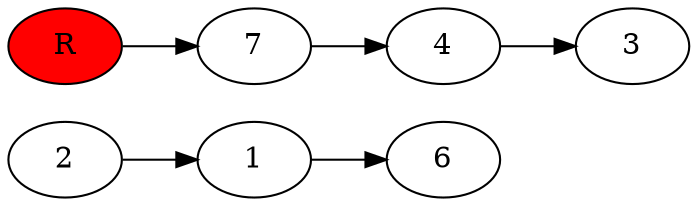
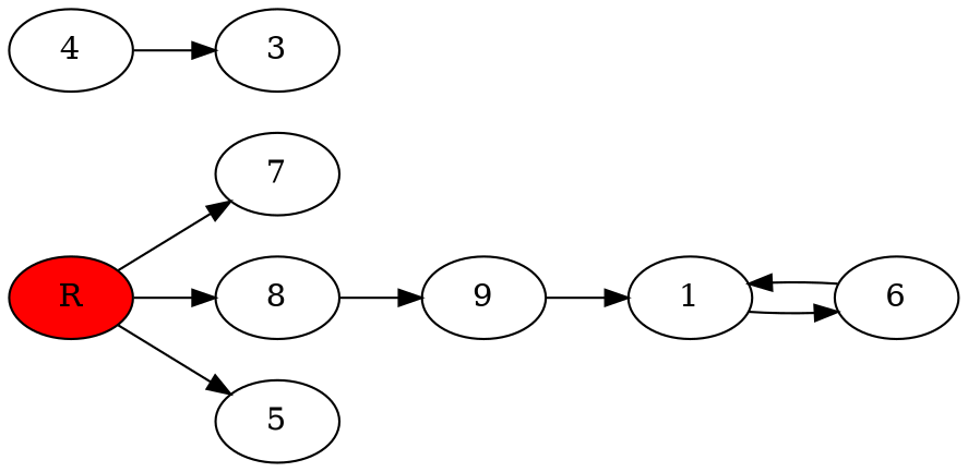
  digraph {
    rankdir=LR
    1
    6
-   2
+   2 [label=9]
    4
    3
    7
+   8
    R [fillcolor="#ff0000" style=filled]
+   5
    1 -> 6
+   6 -> 1
    2 -> 1
    4 -> 3
-   7 -> 4
+   8 -> 2
    R -> 7
+   R -> 8
+   R -> 5
  }
